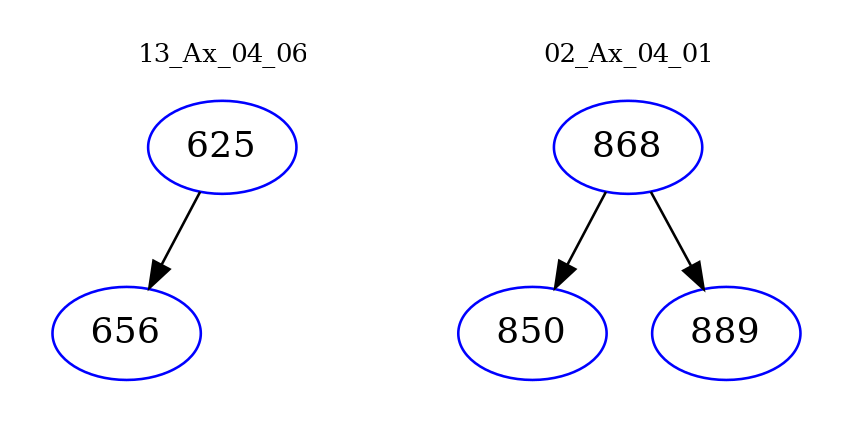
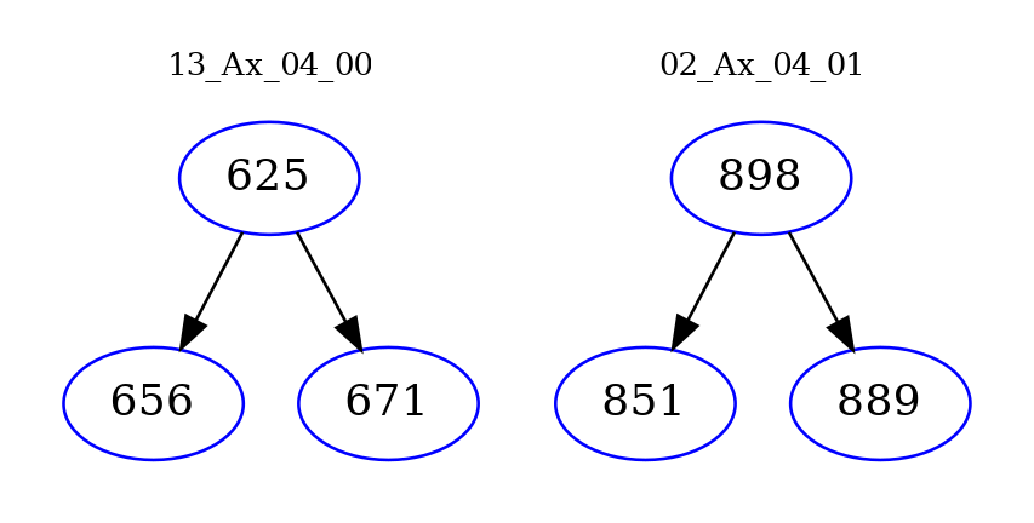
  digraph {
    node [color=blue]
    edge [color=black]
    n1 [label=625]
    n2 [label=656]
-   n4 [label=868]
-   n5 [label=850]
+   n3 [label=671]
+   n4 [label=898]
+   n5 [label=851]
    n6 [label=889]
    subgraph cluster_1 {
      color=white
      fontsize=10
-     label="13_Ax_04_06"
+     label="13_Ax_04_00"
      n1
      n2
+     n3
    }
    subgraph cluster_2 {
      color=white
      fontsize=10
      label="02_Ax_04_01"
      n4
      n5
      n6
    }
    n1 -> n2
+   n1 -> n3
    n4 -> n5
    n4 -> n6
  }
